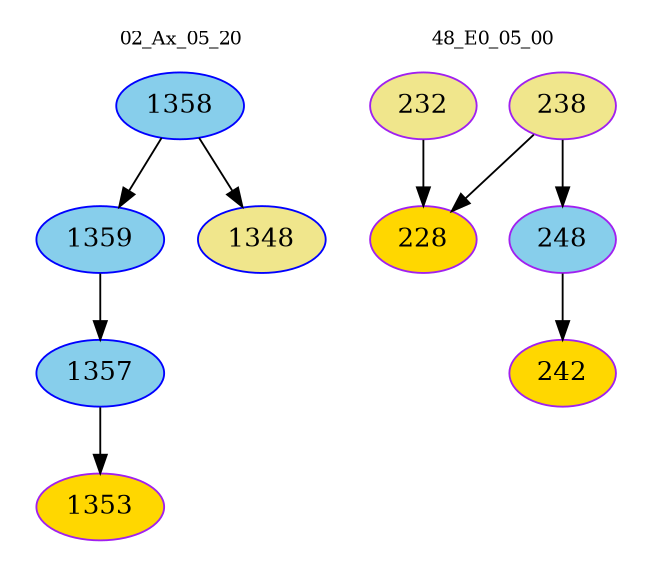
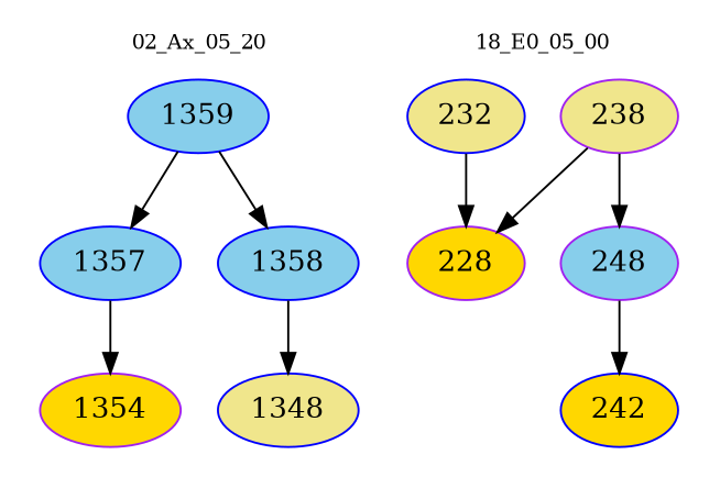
  digraph {
    node [color=blue fillcolor=skyblue style=filled]
    edge [color=black]
    n1 [label=1359]
    n2 [label=1357]
    n3 [label=1358]
-   n4 [color=purple fillcolor=gold label=1353]
+   n4 [color=purple fillcolor=gold label=1354]
    n5 [fillcolor=khaki label=1348]
    n6 [color=purple fillcolor=khaki label=238]
-   n7 [color=purple fillcolor=khaki label=232]
+   n7 [fillcolor=khaki label=232]
    n8 [color=purple label=248]
    n9 [color=purple fillcolor=gold label=228]
-   n10 [color=purple fillcolor=gold label=242]
+   n10 [fillcolor=gold label=242]
    subgraph cluster_1 {
      color=white
      fontsize=10
      label="02_Ax_05_20"
      n1
      n2
      n3
      n4
      n5
    }
    subgraph cluster_2 {
      color=white
      fontsize=10
-     label="48_E0_05_00"
+     label="18_E0_05_00"
      n6
      n7
      n8
      n9
      n10
    }
    n1 -> n2
-   n3 -> n1
+   n1 -> n3
    n2 -> n4
    n3 -> n5
    n6 -> n8
    n6 -> n9
    n7 -> n9
    n8 -> n10
  }
